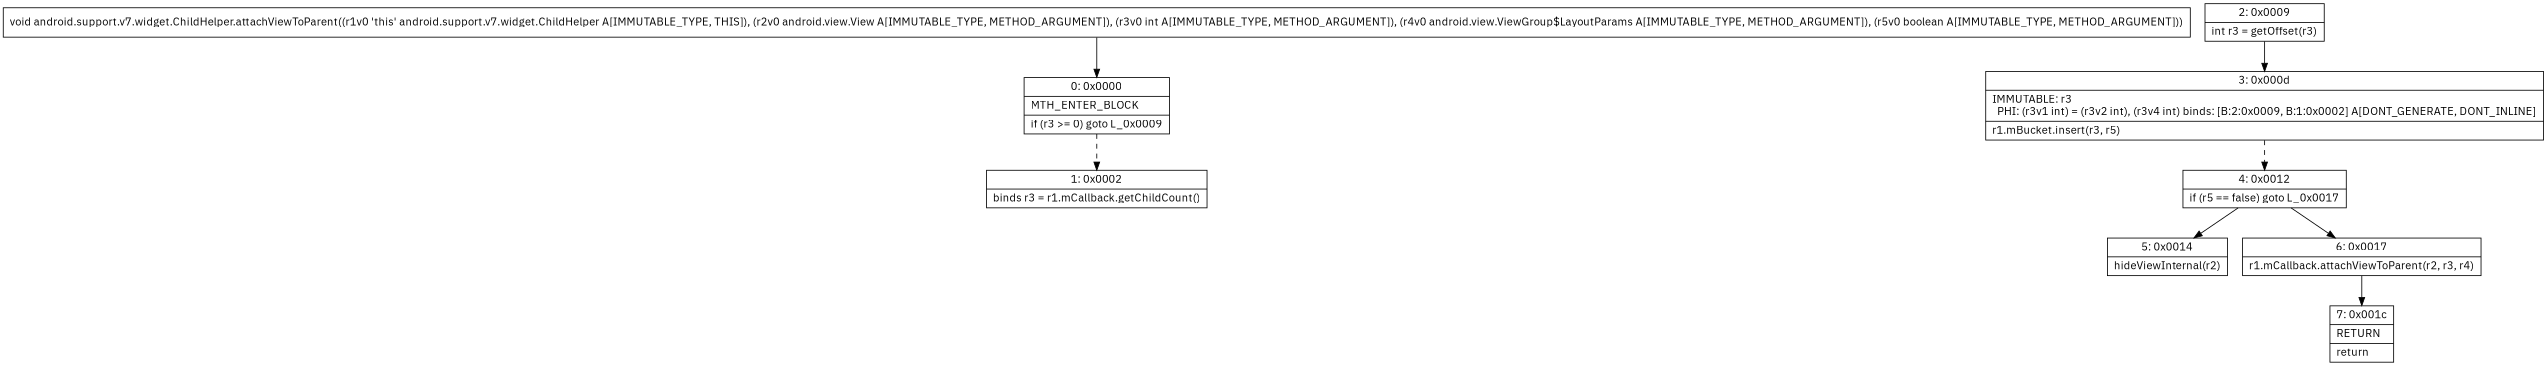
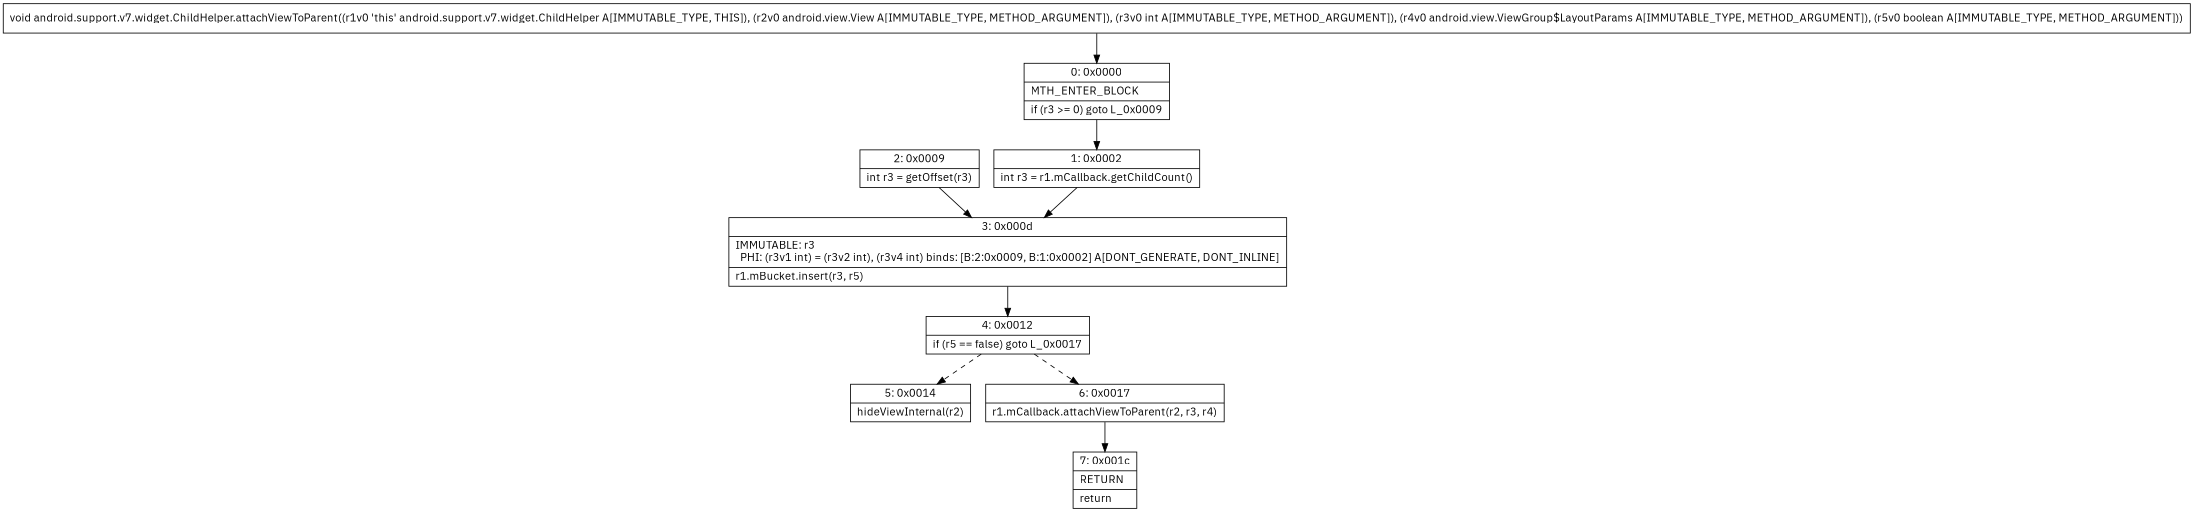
  digraph {
    fontname="IBM Plex Sans"
    node [fontname="IBM Plex Sans" shape=record]
    edge [fontname="IBM Plex Sans"]
    n1 [label="{0\:\ 0x0000|MTH_ENTER_BLOCK\l|if (r3 \>= 0) goto L_0x0009\l}"]
-   n2 [label="{1\:\ 0x0002|binds r3 = r1.mCallback.getChildCount()\l}"]
+   n2 [label="{1\:\ 0x0002|int r3 = r1.mCallback.getChildCount()\l}"]
    n3 [label="{3\:\ 0x000d|IMMUTABLE: r3 \l  PHI: (r3v1 int) = (r3v2 int), (r3v4 int) binds: [B:2:0x0009, B:1:0x0002] A[DONT_GENERATE, DONT_INLINE]\l|r1.mBucket.insert(r3, r5)\l}"]
    n4 [label="{2\:\ 0x0009|int r3 = getOffset(r3)\l}"]
    n5 [label="{4\:\ 0x0012|if (r5 == false) goto L_0x0017\l}"]
    n6 [label="{5\:\ 0x0014|hideViewInternal(r2)\l}"]
    n7 [label="{6\:\ 0x0017|r1.mCallback.attachViewToParent(r2, r3, r4)\l}"]
    n8 [label="{7\:\ 0x001c|RETURN\l|return\l}"]
    n9 [label="{void android.support.v7.widget.ChildHelper.attachViewToParent((r1v0 'this' android.support.v7.widget.ChildHelper A[IMMUTABLE_TYPE, THIS]), (r2v0 android.view.View A[IMMUTABLE_TYPE, METHOD_ARGUMENT]), (r3v0 int A[IMMUTABLE_TYPE, METHOD_ARGUMENT]), (r4v0 android.view.ViewGroup$LayoutParams A[IMMUTABLE_TYPE, METHOD_ARGUMENT]), (r5v0 boolean A[IMMUTABLE_TYPE, METHOD_ARGUMENT])) }"]
-   n1 -> n2 [style=dashed]
-   n3 -> n5 [style=dashed]
+   n1 -> n2 [style=solid]
+   n2 -> n3
+   n3 -> n5
    n4 -> n3
-   n5 -> n6 [style=solid]
-   n5 -> n7
+   n5 -> n6 [style=dashed]
+   n5 -> n7 [style=dashed]
    n7 -> n8
    n9 -> n1
  }
